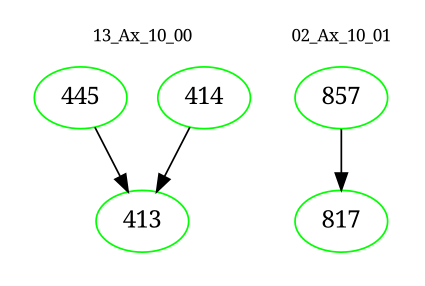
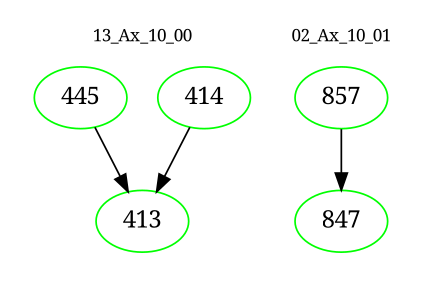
  digraph {
    fontname="Noto Serif"
    node [color=green fontname="Noto Serif"]
    edge [color=black fontname="Noto Serif"]
    n1 [label=414]
    n2 [label=413]
    n3 [label=445]
    n4 [label=857]
-   n5 [label=817]
+   n5 [label=847]
    subgraph cluster_1 {
      color=white
      fontsize=10
      label="13_Ax_10_00"
      n1
      n2
      n3
    }
    subgraph cluster_2 {
      color=white
      fontsize=10
      label="02_Ax_10_01"
      n4
      n5
    }
    n1 -> n2
    n3 -> n2
    n4 -> n5
  }
